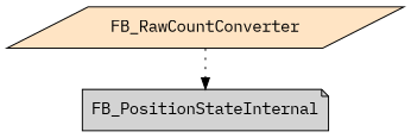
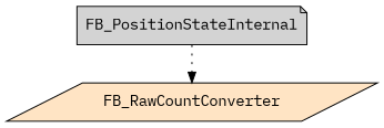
  digraph {
    fontname="IBM Plex Mono"
    node [style=filled fontname="IBM Plex Mono"]
    FB_RawCountConverter [fillcolor=bisque shape=parallelogram]
    FB_PositionStateInternal [shape=note]
-   FB_RawCountConverter -> FB_PositionStateInternal [style=dotted fontname="IBM Plex Mono"]
+   FB_PositionStateInternal -> FB_RawCountConverter [style=dotted fontname="IBM Plex Mono"]
  }
